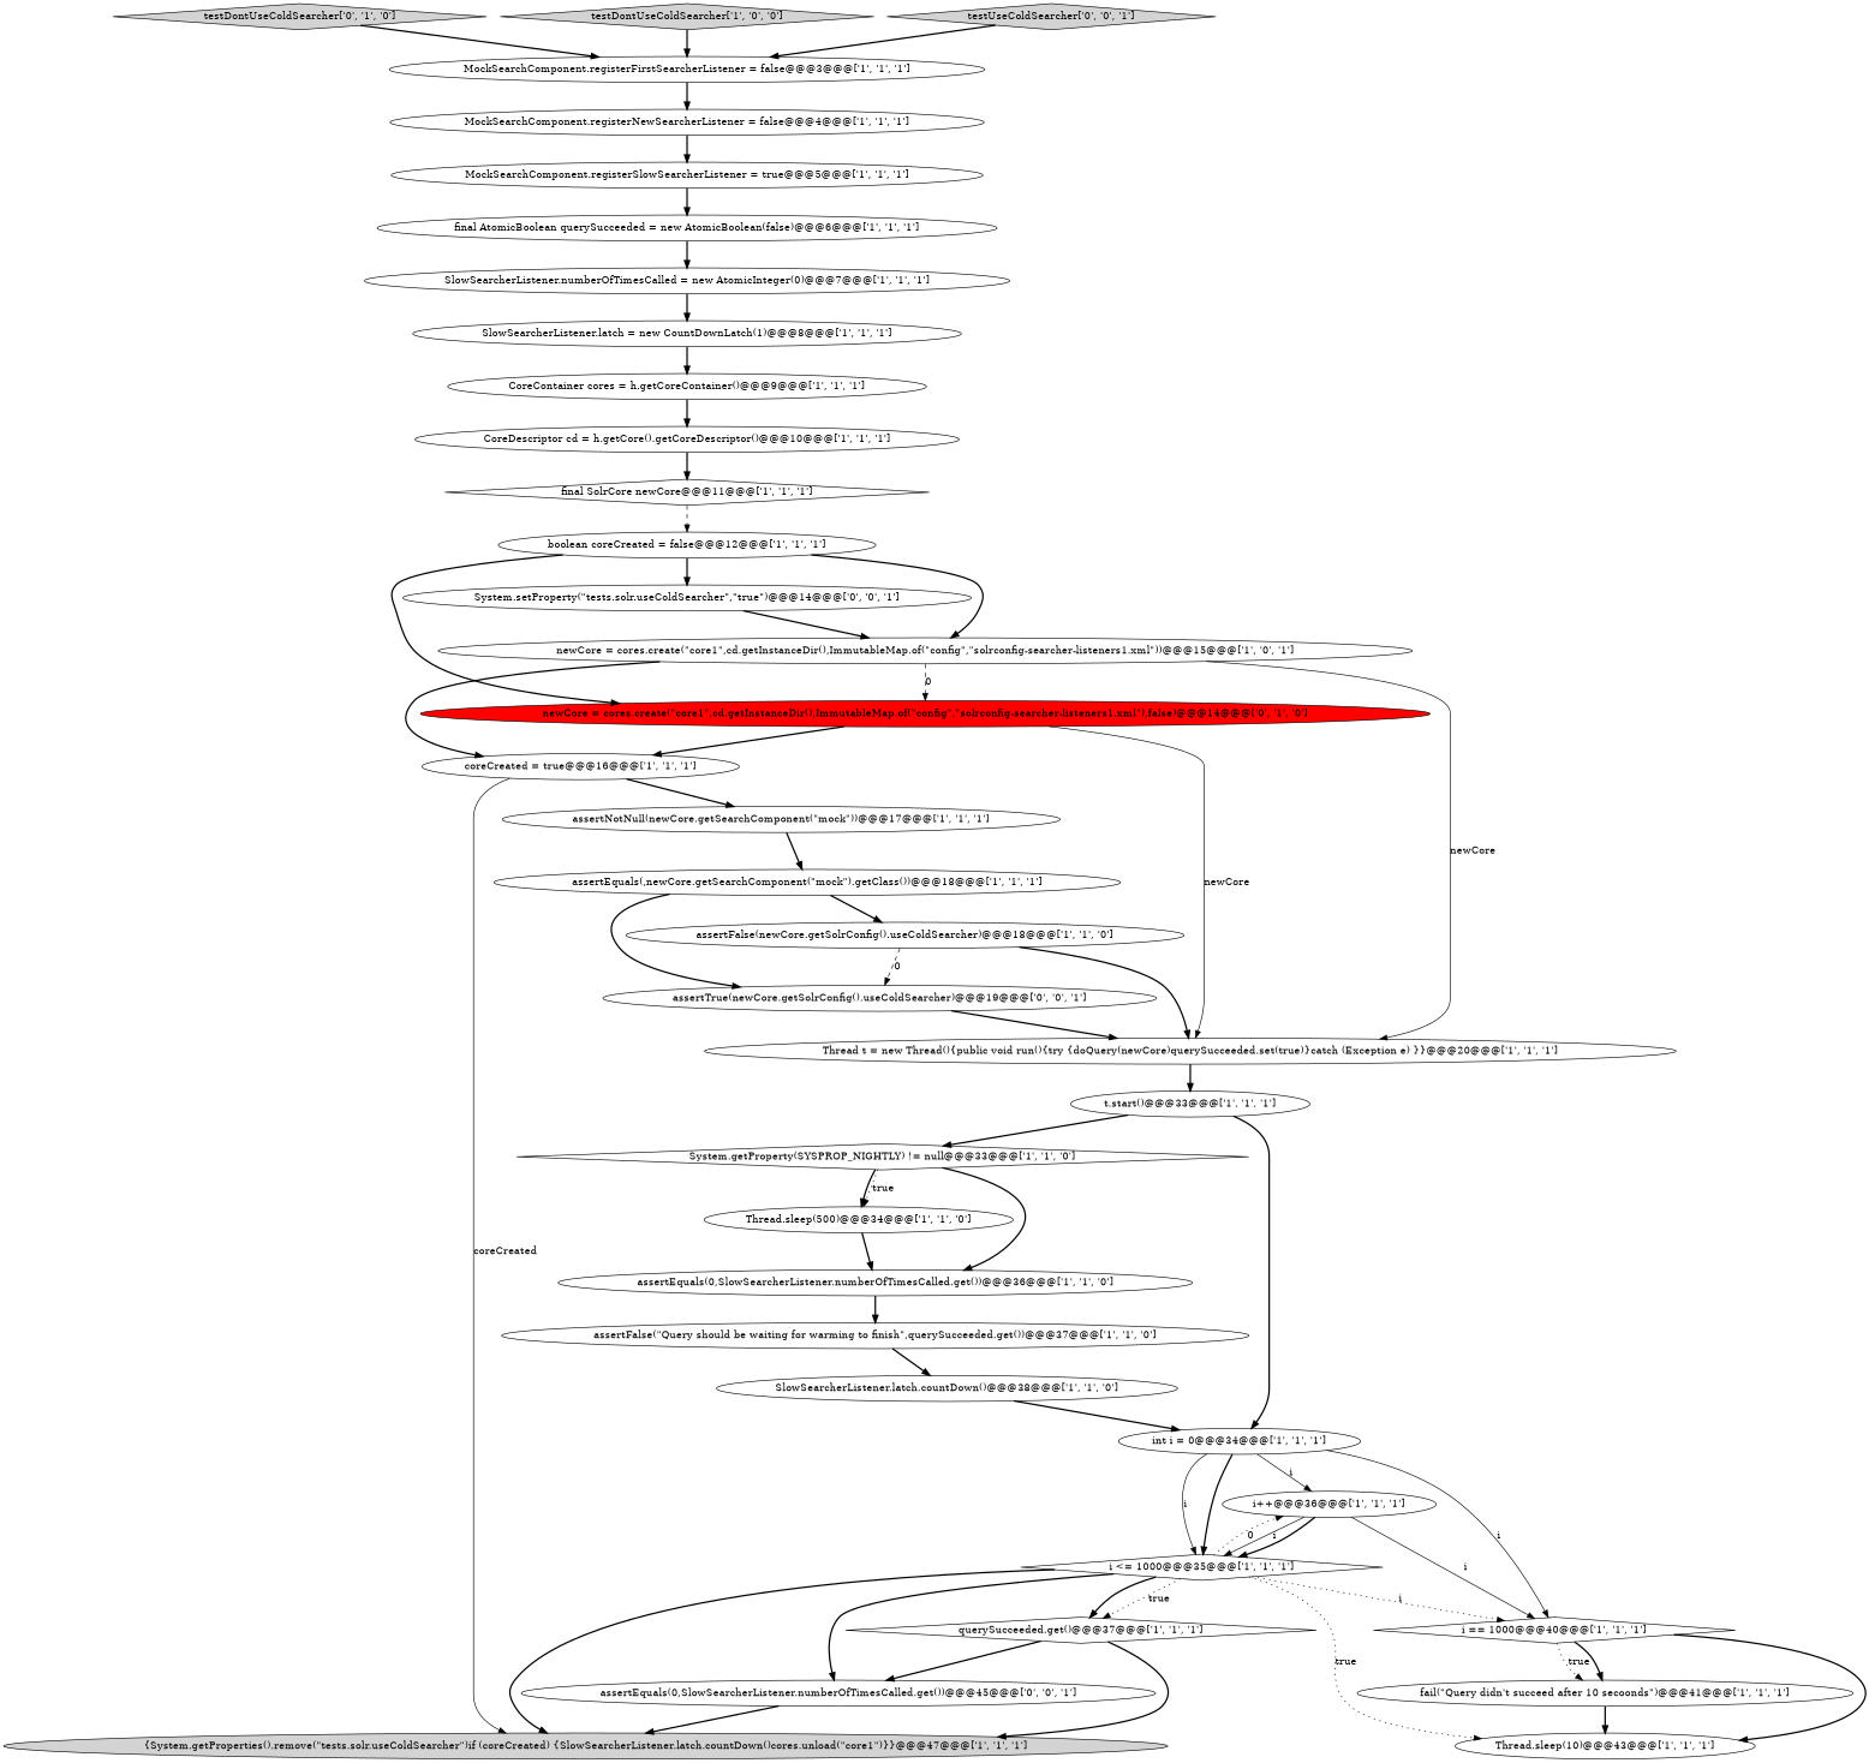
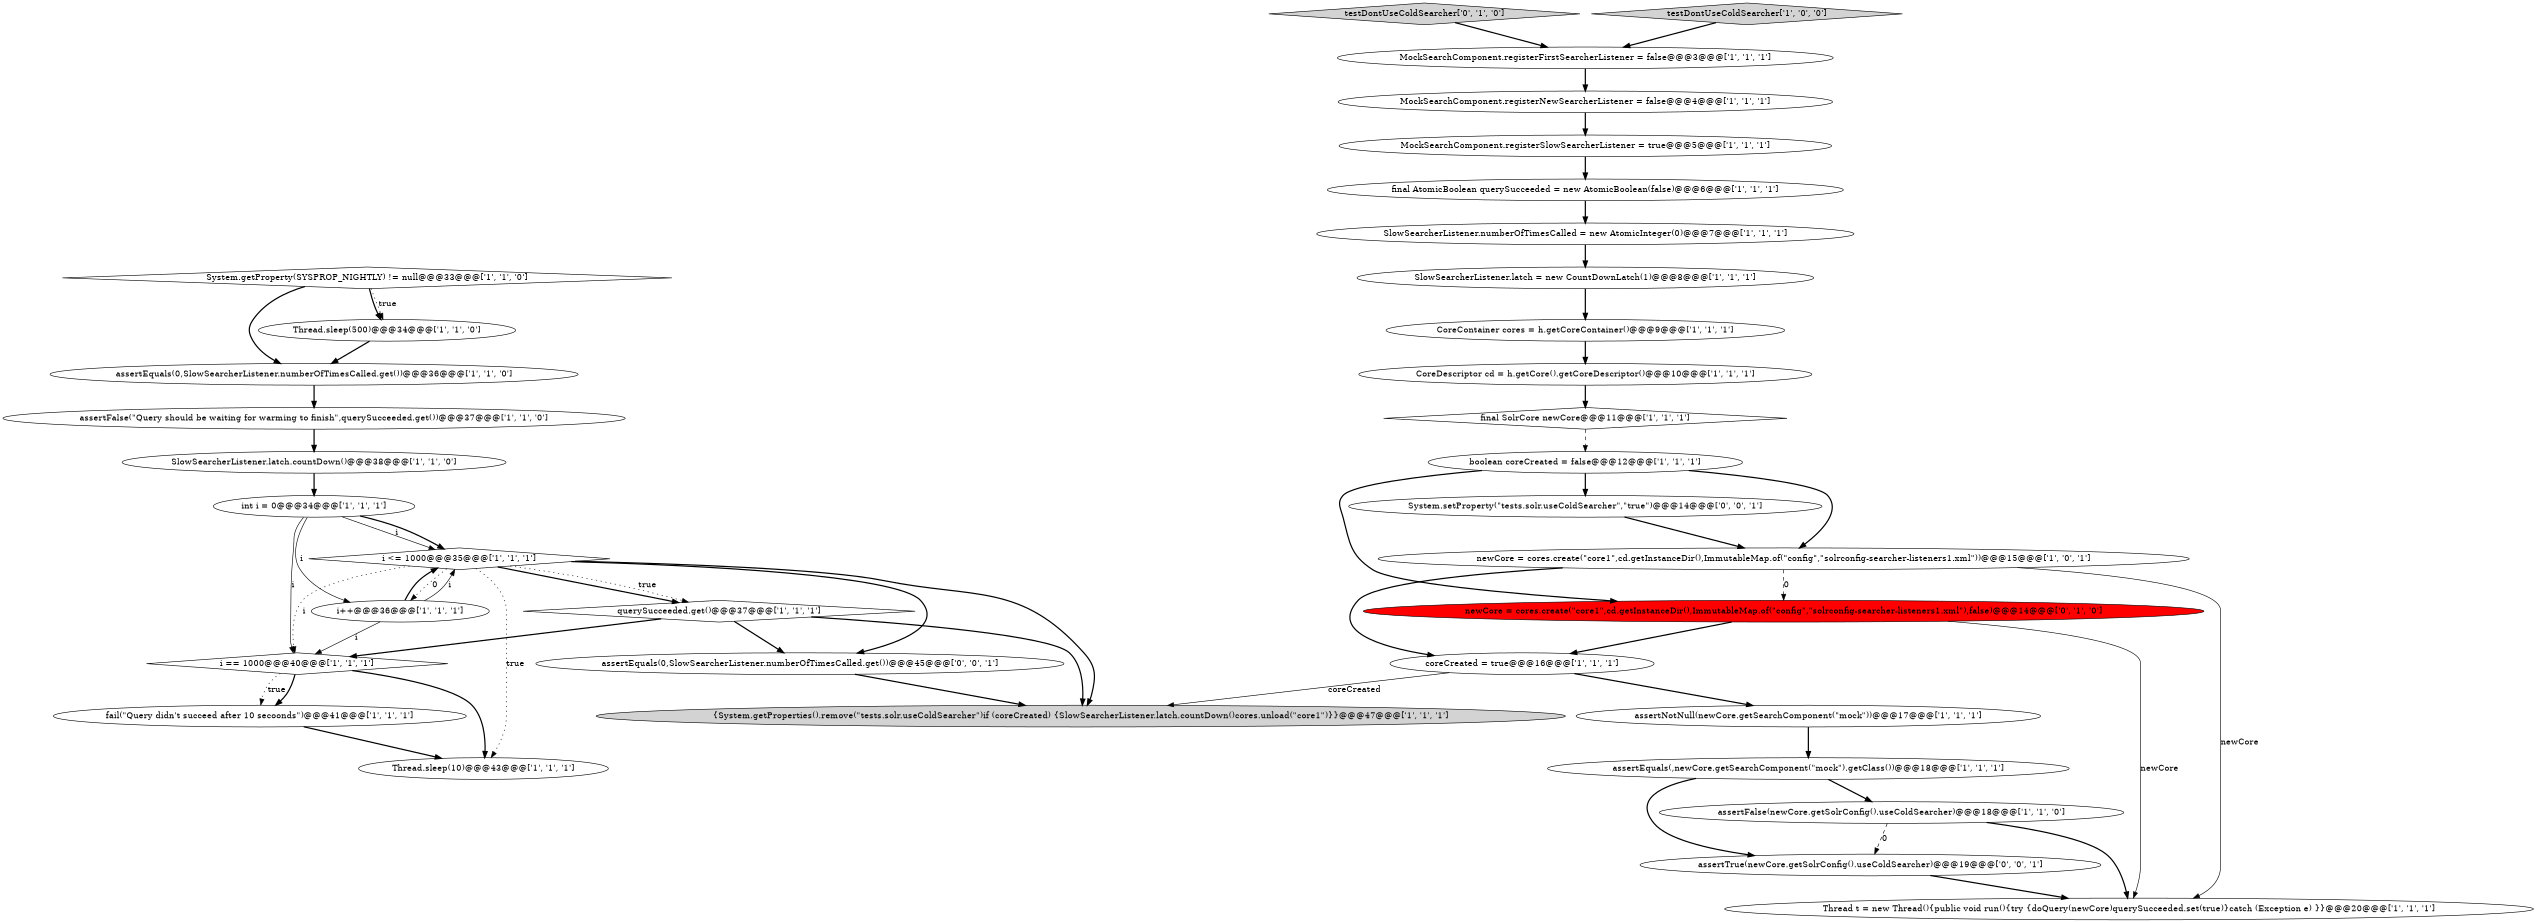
  digraph {
    node [fillcolor=white shape=ellipse style=filled]
    edge [style=bold]
    n1 [label="newCore = cores.create(\"core1\",cd.getInstanceDir(),ImmutableMap.of(\"config\",\"solrconfig-searcher-listeners1.xml\"))@@@15@@@['1', '0', '1']"]
    n2 [label="coreCreated = true@@@16@@@['1', '1', '1']"]
    n3 [label="Thread t = new Thread(){public void run(){try {doQuery(newCore)querySucceeded.set(true)}catch (Exception e) }}@@@20@@@['1', '1', '1']"]
    n4 [fillcolor=red label="newCore = cores.create(\"core1\",cd.getInstanceDir(),ImmutableMap.of(\"config\",\"solrconfig-searcher-listeners1.xml\"),false)@@@14@@@['0', '1', '0']"]
    n5 [fillcolor=lightgray label="{System.getProperties().remove(\"tests.solr.useColdSearcher\")if (coreCreated) {SlowSearcherListener.latch.countDown()cores.unload(\"core1\")}}@@@47@@@['1', '1', '1']"]
    n6 [label="assertNotNull(newCore.getSearchComponent(\"mock\"))@@@17@@@['1', '1', '1']"]
-   n7 [label="t.start()@@@33@@@['1', '1', '1']"]
    n8 [label="assertEquals(,newCore.getSearchComponent(\"mock\").getClass())@@@18@@@['1', '1', '1']"]
    n9 [label="int i = 0@@@34@@@['1', '1', '1']"]
    n10 [label="System.getProperty(SYSPROP_NIGHTLY) != null@@@33@@@['1', '1', '0']" shape=diamond]
    n11 [label="i++@@@36@@@['1', '1', '1']"]
    n12 [label="i == 1000@@@40@@@['1', '1', '1']" shape=diamond]
    n13 [label="i <= 1000@@@35@@@['1', '1', '1']" shape=diamond]
    n14 [label="assertEquals(0,SlowSearcherListener.numberOfTimesCalled.get())@@@36@@@['1', '1', '0']"]
    n15 [label="Thread.sleep(500)@@@34@@@['1', '1', '0']"]
    n16 [label="CoreContainer cores = h.getCoreContainer()@@@9@@@['1', '1', '1']"]
    n17 [label="CoreDescriptor cd = h.getCore().getCoreDescriptor()@@@10@@@['1', '1', '1']"]
    n18 [label="final SolrCore newCore@@@11@@@['1', '1', '1']" shape=diamond]
    n19 [label="fail(\"Query didn't succeed after 10 secoonds\")@@@41@@@['1', '1', '1']"]
    n20 [label="Thread.sleep(10)@@@43@@@['1', '1', '1']"]
    n21 [label="assertEquals(0,SlowSearcherListener.numberOfTimesCalled.get())@@@45@@@['0', '0', '1']"]
    n22 [label="querySucceeded.get()@@@37@@@['1', '1', '1']" shape=diamond]
    n23 [label="assertTrue(newCore.getSolrConfig().useColdSearcher)@@@19@@@['0', '0', '1']"]
    n24 [label="MockSearchComponent.registerSlowSearcherListener = true@@@5@@@['1', '1', '1']"]
    n25 [label="final AtomicBoolean querySucceeded = new AtomicBoolean(false)@@@6@@@['1', '1', '1']"]
    n26 [label="SlowSearcherListener.numberOfTimesCalled = new AtomicInteger(0)@@@7@@@['1', '1', '1']"]
    n27 [fillcolor=lightgray label="testDontUseColdSearcher['0', '1', '0']" shape=diamond]
    n28 [label="MockSearchComponent.registerFirstSearcherListener = false@@@3@@@['1', '1', '1']"]
    n29 [label="MockSearchComponent.registerNewSearcherListener = false@@@4@@@['1', '1', '1']"]
    n30 [fillcolor=lightgray label="testDontUseColdSearcher['1', '0', '0']" shape=diamond]
    n31 [label="assertFalse(\"Query should be waiting for warming to finish\",querySucceeded.get())@@@37@@@['1', '1', '0']"]
    n32 [label="SlowSearcherListener.latch.countDown()@@@38@@@['1', '1', '0']"]
    n33 [label="System.setProperty(\"tests.solr.useColdSearcher\",\"true\")@@@14@@@['0', '0', '1']"]
    n34 [label="SlowSearcherListener.latch = new CountDownLatch(1)@@@8@@@['1', '1', '1']"]
    n35 [label="boolean coreCreated = false@@@12@@@['1', '1', '1']"]
-   n36 [fillcolor=lightgray label="testUseColdSearcher['0', '0', '1']" shape=diamond]
    n37 [label="assertFalse(newCore.getSolrConfig().useColdSearcher)@@@18@@@['1', '1', '0']"]
    n1 -> n2
    n1 -> n3 [label=newCore style=solid]
    n1 -> n4 [label=0 style=dashed]
    n2 -> n5 [label=coreCreated style=solid]
    n2 -> n6
-   n3 -> n7
    n4 -> n2
    n4 -> n3 [label=newCore style=solid]
    n6 -> n8
-   n7 -> n9
-   n7 -> n10
    n8 -> n23
    n8 -> n37
    n9 -> n11 [label=i style=solid]
    n9 -> n12 [label=i style=solid]
    n9 -> n13 [label=i style=solid]
    n9 -> n13
    n10 -> n14
    n10 -> n15
    n10 -> n15 [label=true style=dotted]
    n11 -> n12 [label=i style=solid]
    n11 -> n13 [label=i style=solid]
    n11 -> n13
    n12 -> n19 [label=true style=dotted]
    n12 -> n19
    n12 -> n20
    n13 -> n5
    n13 -> n11 [label=0 style=dotted]
    n13 -> n12 [label=i style=dotted]
    n13 -> n20 [label=true style=dotted]
    n13 -> n21
    n13 -> n22
    n13 -> n22 [label=true style=dotted]
    n14 -> n31
    n15 -> n14
    n16 -> n17
    n17 -> n18
    n18 -> n35 [style=dashed]
    n19 -> n20
    n21 -> n5
    n22 -> n5
+   n22 -> n12
    n22 -> n21
    n23 -> n3
    n24 -> n25
    n25 -> n26
    n26 -> n34
    n27 -> n28
    n28 -> n29
    n29 -> n24
    n30 -> n28
    n31 -> n32
    n32 -> n9
    n33 -> n1
    n34 -> n16
    n35 -> n1
    n35 -> n4
    n35 -> n33
-   n36 -> n28
    n37 -> n3
    n37 -> n23 [label=0 style=dashed]
  }
